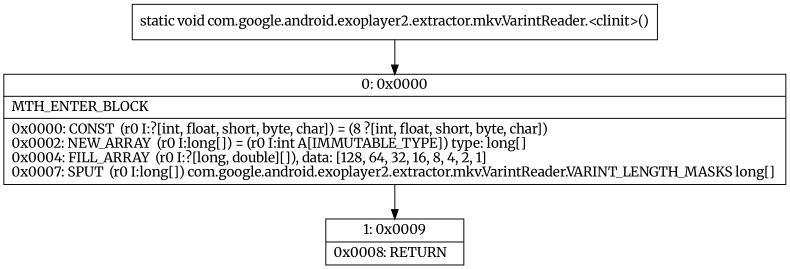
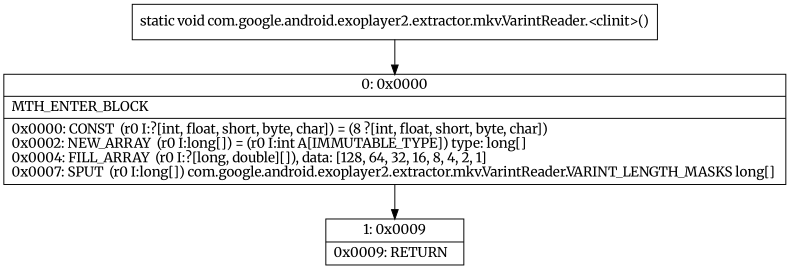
  digraph {
    fontname=Merriweather
    node [shape=record fontname=Merriweather]
    edge [fontname=Merriweather]
    n1 [label="{0\:\ 0x0000|MTH_ENTER_BLOCK\l|0x0000: CONST  (r0 I:?[int, float, short, byte, char]) = (8 ?[int, float, short, byte, char]) \l0x0002: NEW_ARRAY  (r0 I:long[]) = (r0 I:int A[IMMUTABLE_TYPE]) type: long[] \l0x0004: FILL_ARRAY  (r0 I:?[long, double][]), data: [128, 64, 32, 16, 8, 4, 2, 1] \l0x0007: SPUT  (r0 I:long[]) com.google.android.exoplayer2.extractor.mkv.VarintReader.VARINT_LENGTH_MASKS long[] \l}"]
-   n2 [label="{1\:\ 0x0009|0x0008: RETURN   \l}"]
+   n2 [label="{1\:\ 0x0009|0x0009: RETURN   \l}"]
    n3 [label="{static void com.google.android.exoplayer2.extractor.mkv.VarintReader.\<clinit\>() }"]
    n1 -> n2
    n3 -> n1
  }
